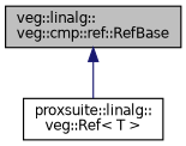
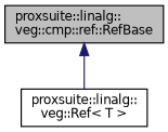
  digraph {
    node [color=black fontname=Helvetica fontsize=10 shape=record]
-   n1 [fillcolor=grey75 fontcolor=black height=0.2 label="veg::linalg::\lveg::cmp::ref::RefBase" style=filled width=0.4]
+   n1 [fillcolor=grey75 fontcolor=black height=0.2 label="proxsuite::linalg::\lveg::cmp::ref::RefBase" style=filled width=0.4]
    n2 [height=0.2 label="proxsuite::linalg::\lveg::Ref\< T \>" width=0.4]
    n1 -> n2 [color=midnightblue dir=back fontname=Helvetica fontsize=10 labelfontname=Helvetica labelfontsize=10 style=solid]
  }
